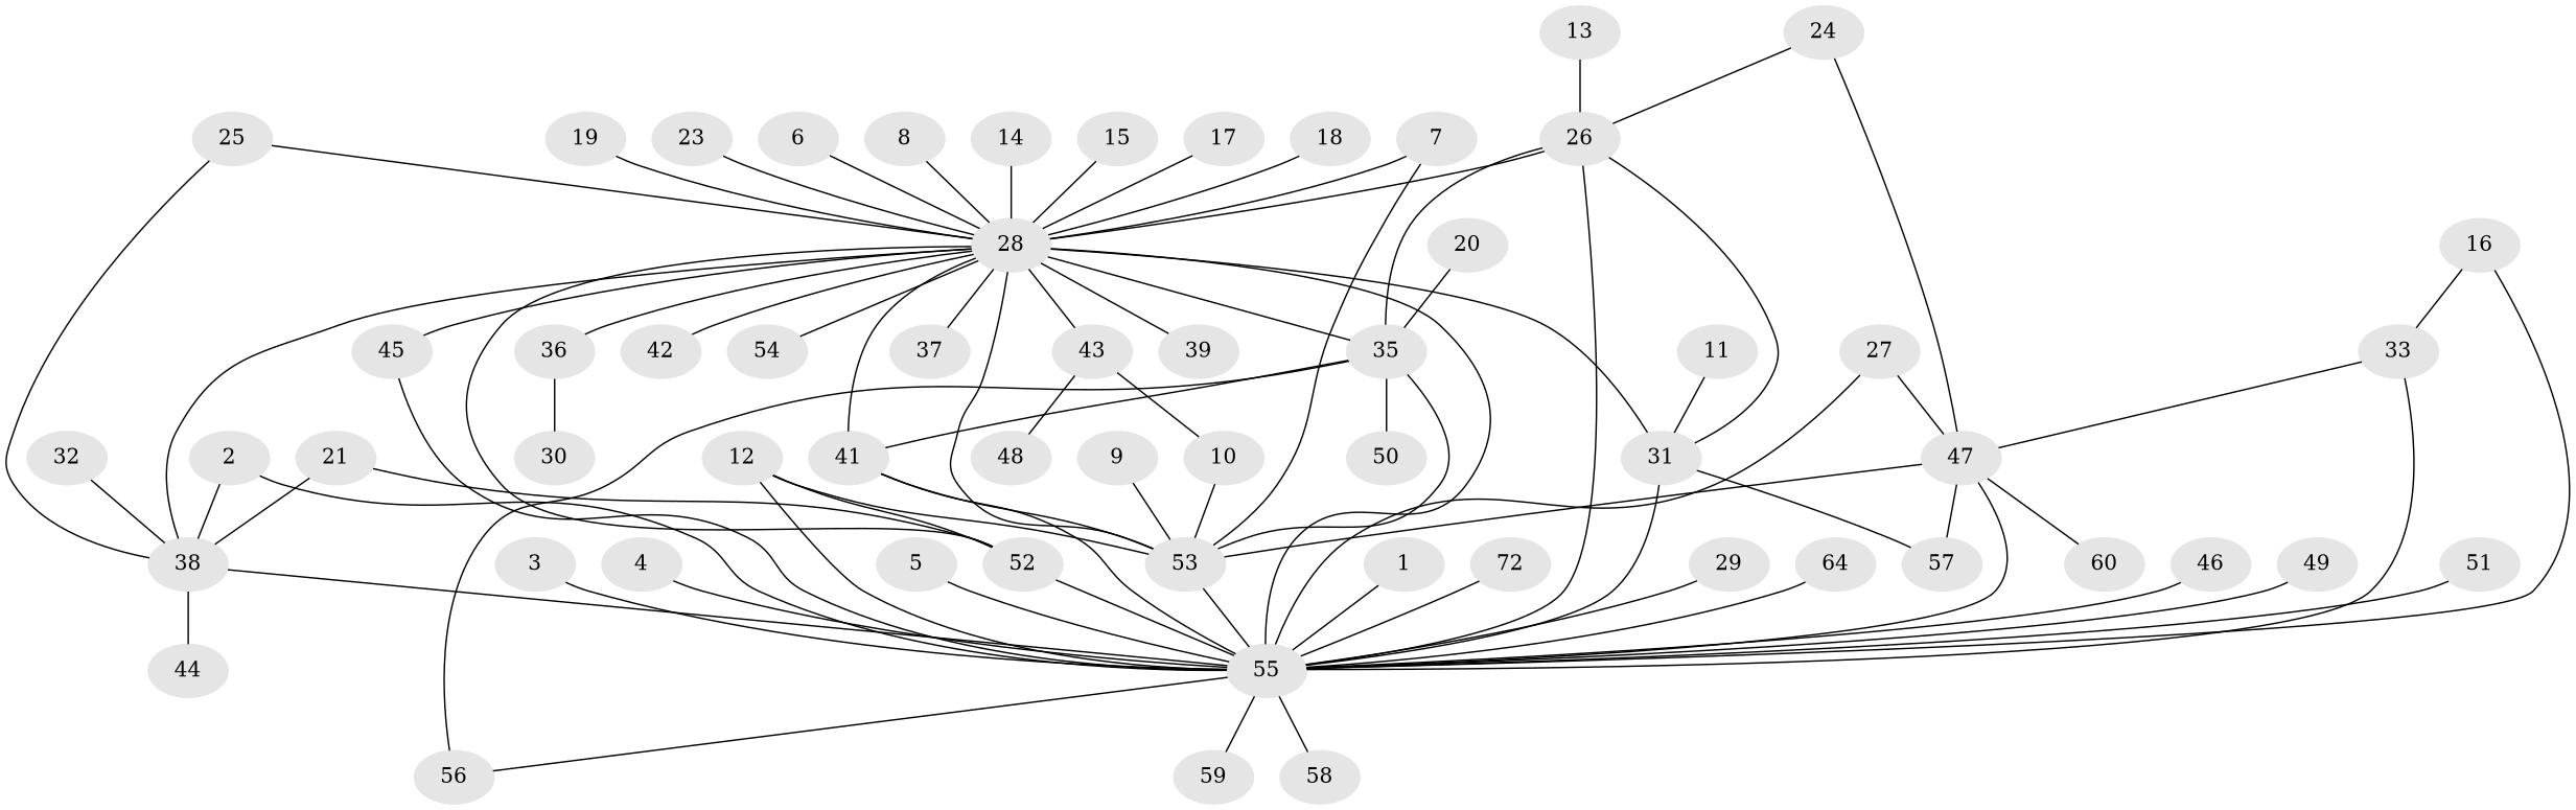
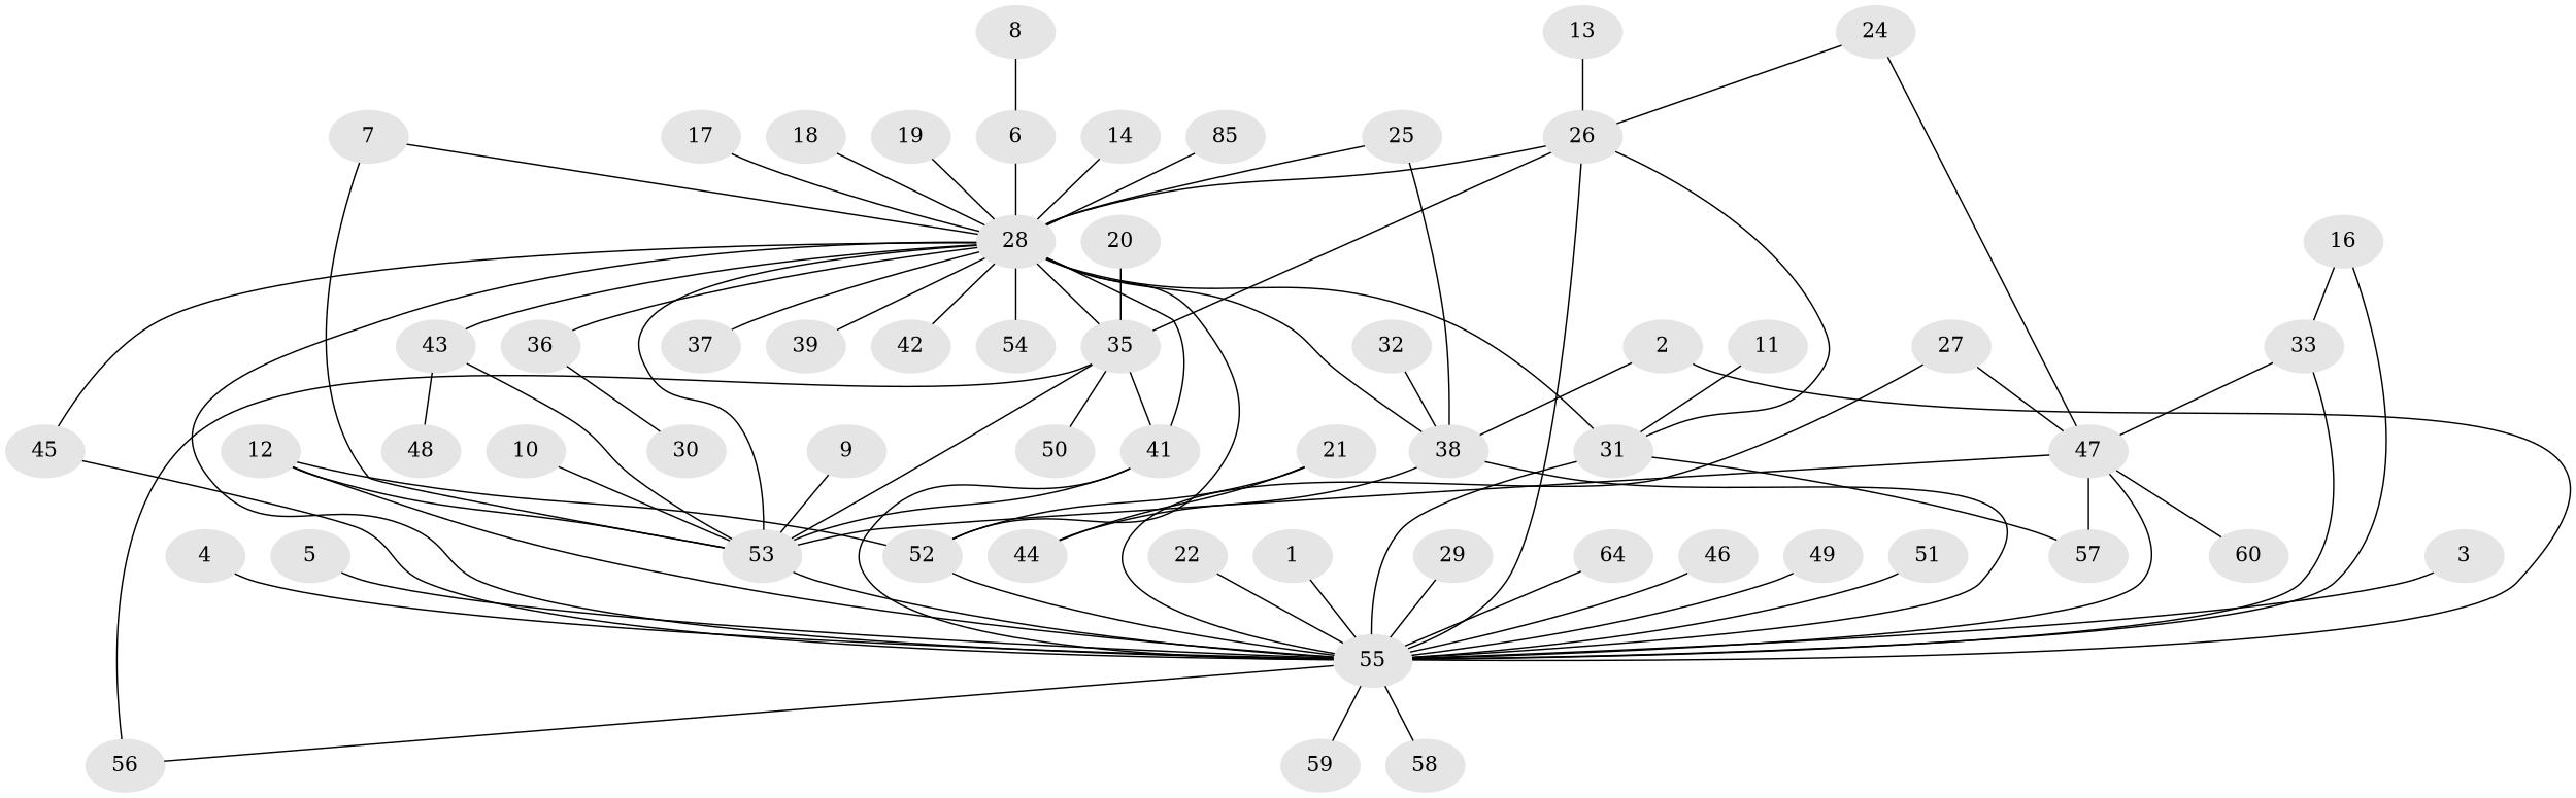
  graph {
    node [color=gray90 style=filled]
    edge [weight=1.0]
    1
    55
    56
    58
    59
    2
    38
    44
    3
    4
    5
    6
    28
    53
    31
    52
    35
    36
    37
    39
    41
    42
    43
    45
    54
    7
    8
    9
    10
    11
    57
    12
    13
    26
    14
-   15
+   15 [label=85]
    16
    33
    47
    17
    18
    19
    20
    50
    21
-   22 [label=72]
-   23
+   22
    24
    60
    25
    27
    30
    48
    29
    32
    n56 [label=64]
    46
    49
    51
    1 -- 55
    55 -- 56
    55 -- 58
    55 -- 59
    2 -- 55
    2 -- 38
    38 -- 55 [weight=2.0]
    38 -- 44
    3 -- 55
    4 -- 55
    5 -- 55
    6 -- 28
    28 -- 55 [weight=2.0]
    28 -- 38 [weight=2.0]
    28 -- 53 [weight=3.0]
    28 -- 31 [weight=2.0]
    28 -- 52
    28 -- 35 [weight=3.0]
    28 -- 36
    28 -- 37
    28 -- 39
    28 -- 41 [weight=4.0]
    28 -- 42
    28 -- 43 [weight=3.0]
    28 -- 45
    28 -- 54
    53 -- 55
    31 -- 55 [weight=2.0]
    31 -- 57
    52 -- 55
    35 -- 56 [weight=2.0]
    35 -- 53 [weight=2.0]
    35 -- 41
    35 -- 50
    36 -- 30 [weight=2.0]
    41 -- 55 [weight=3.0]
    41 -- 53
-   43 -- 10 [weight=3.0]
+   43 -- 53 [weight=3.0]
    43 -- 48
    45 -- 55
    7 -- 28
    7 -- 53
-   8 -- 28
+   8 -- 6
    9 -- 53
    10 -- 53
    11 -- 31
    12 -- 55
    12 -- 53
    12 -- 52
    13 -- 26
    26 -- 55
    26 -- 28
    26 -- 31
    26 -- 35
    14 -- 28 [weight=2.0]
    15 -- 28
    16 -- 55
    16 -- 33
    33 -- 55
    33 -- 47
    47 -- 55
    47 -- 53
    47 -- 57
    47 -- 60
    17 -- 28
    18 -- 28
    19 -- 28
    20 -- 35
-   21 -- 38
+   21 -- 44
    21 -- 52
    22 -- 55
-   23 -- 28 [weight=2.0]
    24 -- 26
    24 -- 47
    25 -- 38
    25 -- 28
    27 -- 55
    27 -- 47
    29 -- 55
    32 -- 38
    n56 -- 55
    46 -- 55
    49 -- 55
    51 -- 55 [weight=2.0]
  }
